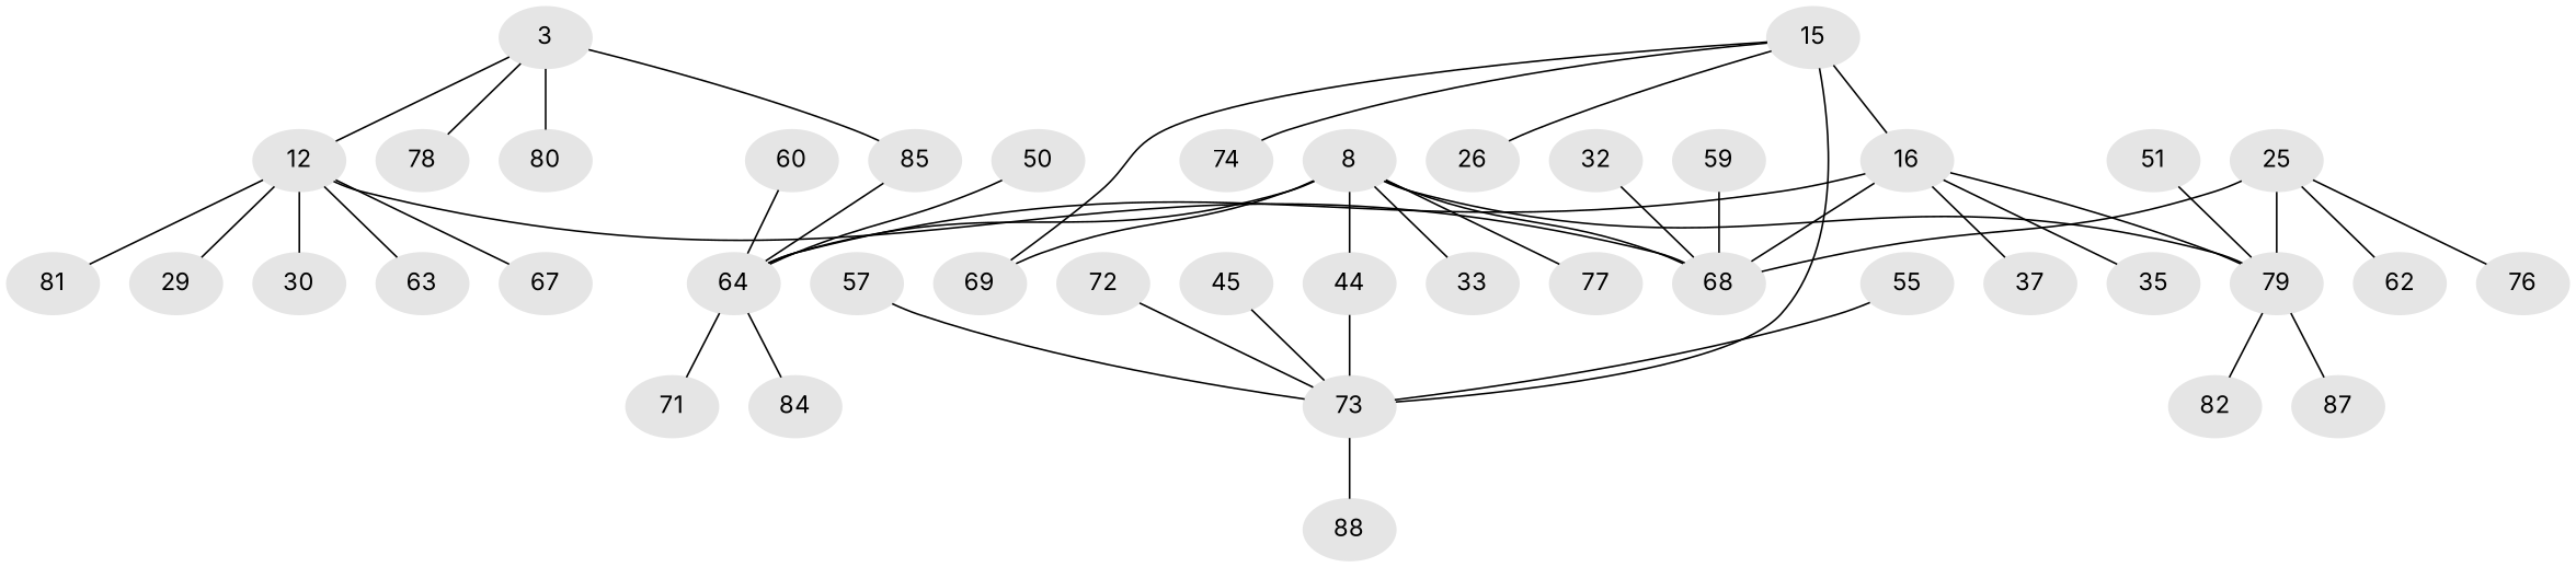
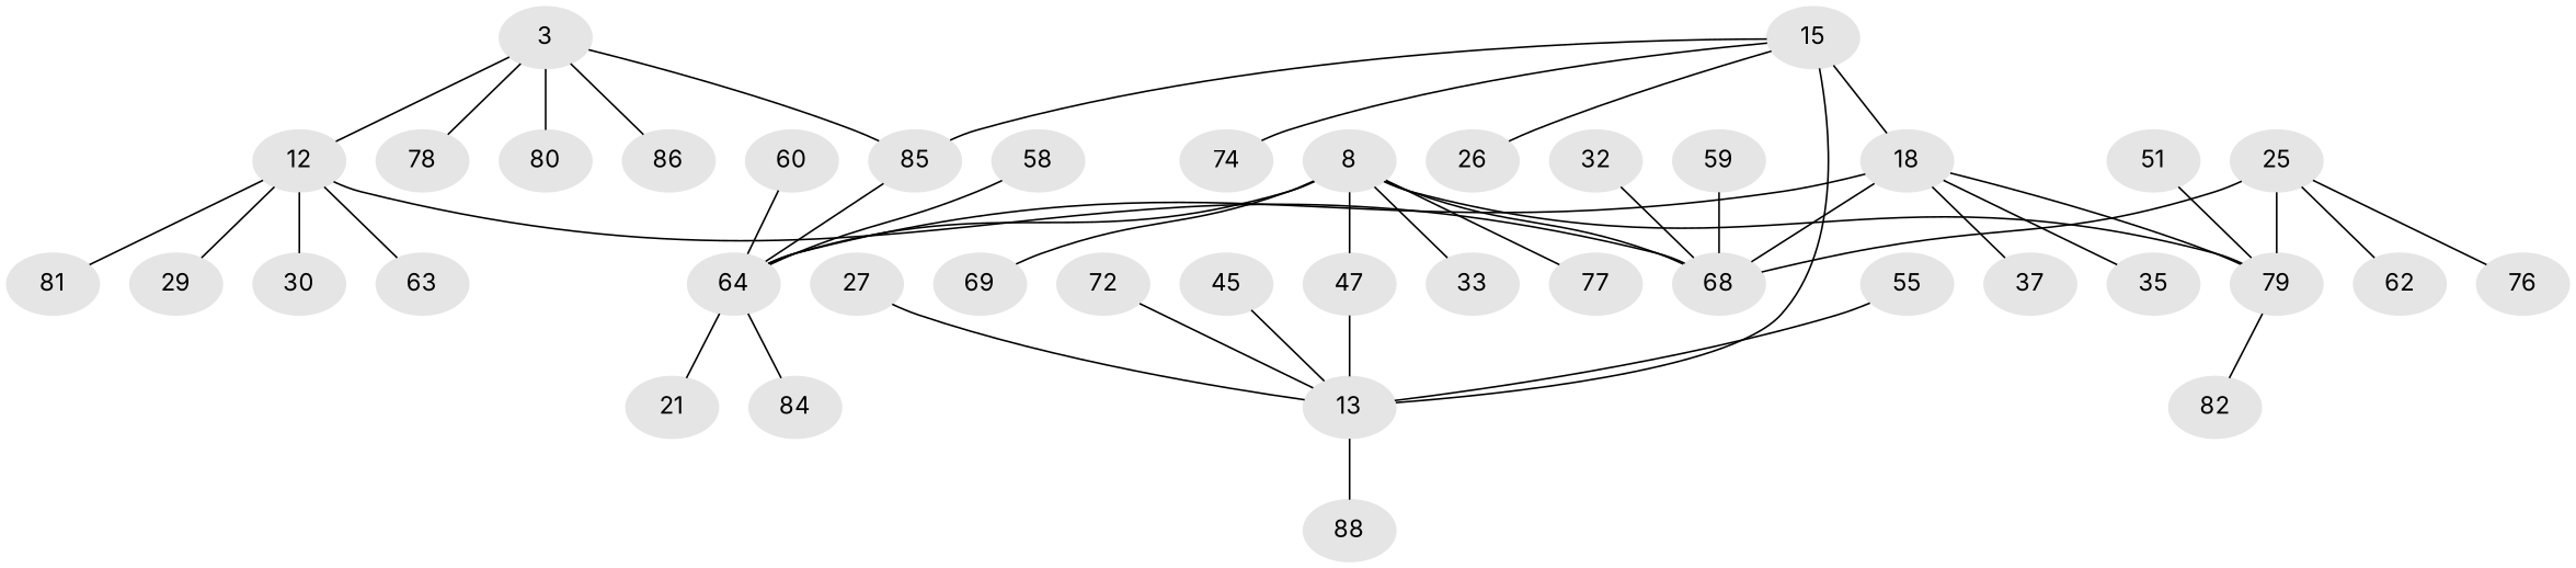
  graph {
    fontname=Inter
    node [color=gray90 fontname=Inter style=filled]
    edge [fontname=Inter]
    3 [super="+1"]
    12 [super="+11"]
    78 [super="+70"]
    80
    85 [super="+61"]
+   86 [super="+23"]
    68 [super="+10"]
    29
    30
    63
-   67
    81
    64 [super="+7+38+43+47+48+56"]
-   71
+   71 [label=21]
    84 [super="+83"]
-   73 [super="+4+27+31+39"]
+   73 [super="+4+27+31+39" label=13]
    88
    8 [super="+5"]
    33
-   44
+   44 [label=47]
    69
    77
    79 [super="+40+49+50"]
    82 [super="+75"]
-   87
    15 [super="+14"]
-   16 [super="+13"]
+   16 [super="+13" label=18]
    26
    74 [super="+24+28"]
    35
    37
    n32 [label=25 super="+18"]
    62
    76
    32
    45
    51
    55
-   57 [super="+46"]
-   58 [label=50]
+   57 [super="+46" label=27]
+   58
    59 [super="+21+52"]
    60
    72
    3 -- 12
    3 -- 78
    3 -- 80
    3 -- 85
+   3 -- 86
    12 -- 68 [weight=4]
    12 -- 29
    12 -- 30
    12 -- 63
-   12 -- 67
    12 -- 81
    85 -- 64
    64 -- 71
    64 -- 84
    73 -- 88
    8 -- 68
    8 -- 64 [weight=4]
    8 -- 33
    8 -- 44
    8 -- 69
    8 -- 77
    8 -- 79
    44 -- 73
    79 -- 82
-   79 -- 87
    15 -- 73 [weight=2]
-   15 -- 69
+   15 -- 85
    15 -- 16 [weight=4]
    15 -- 26
    15 -- 74
    16 -- 68 [weight=2]
    16 -- 64
    16 -- 79
    16 -- 35
    16 -- 37
    n32 -- 68
    n32 -- 79 [weight=4]
    n32 -- 62
    n32 -- 76
    32 -- 68
    45 -- 73
    51 -- 79
    55 -- 73
    57 -- 73
    58 -- 64
    59 -- 68
    60 -- 64
    72 -- 73
  }
